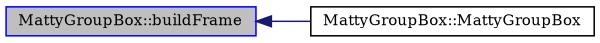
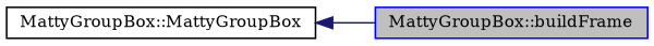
  digraph {
    rankdir=LR
    fontname="DejaVu Serif"
    node [fontname="DejaVu Serif" fontsize=10 shape=record style=filled]
    n1 [color=blue fillcolor=grey75 fontcolor=black height=0.2 label="MattyGroupBox::buildFrame" width=0.4]
    n2 [color=black fillcolor=white height=0.2 label="MattyGroupBox::MattyGroupBox" width=0.4]
-   n1 -> n2 [color=midnightblue dir=back fontname="DejaVu Serif" fontsize=10 labelfontname=Helvetica labelfontsize=10 style=solid]
+   n2 -> n1 [color=midnightblue dir=back fontname="DejaVu Serif" fontsize=10 labelfontname=Helvetica labelfontsize=10 style=solid]
  }
